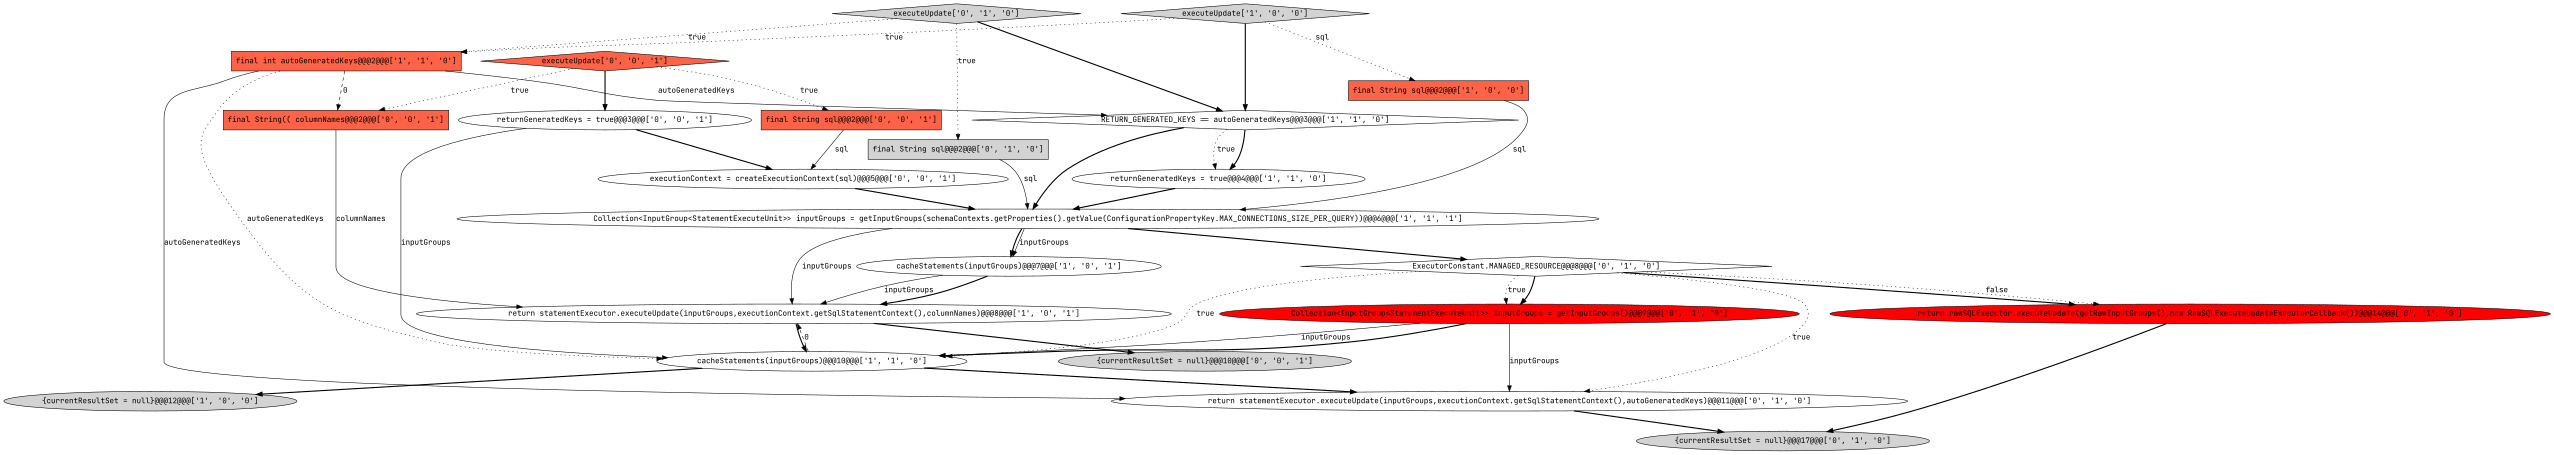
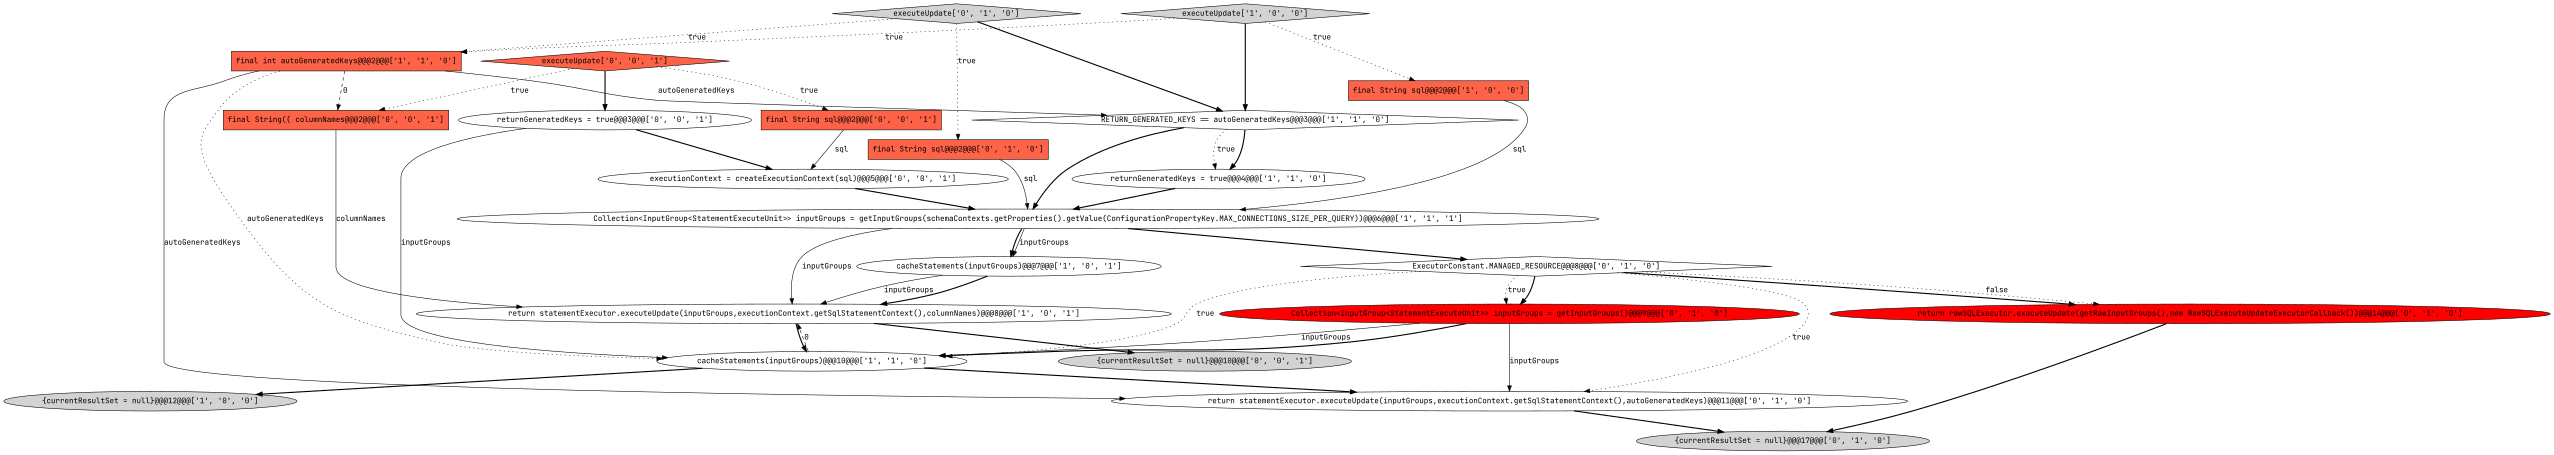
  digraph {
    fontname="JetBrains Mono"
    node [fillcolor=white fontname="JetBrains Mono" shape=ellipse style=filled]
    edge [fontname="JetBrains Mono" style=bold]
    n1 [fillcolor=tomato label="final String sql@@@2@@@['1', '0', '0']" shape=box]
    n2 [label="Collection<InputGroup<StatementExecuteUnit>> inputGroups = getInputGroups(schemaContexts.getProperties().getValue(ConfigurationPropertyKey.MAX_CONNECTIONS_SIZE_PER_QUERY))@@@6@@@['1', '1', '1']"]
    n3 [label="return statementExecutor.executeUpdate(inputGroups,executionContext.getSqlStatementContext(),columnNames)@@@8@@@['1', '0', '1']"]
    n4 [label="ExecutorConstant.MANAGED_RESOURCE@@@8@@@['0', '1', '0']" shape=diamond]
    n5 [label="cacheStatements(inputGroups)@@@7@@@['1', '0', '1']"]
    n6 [fillcolor=lightgray label="executeUpdate['0', '1', '0']" shape=diamond]
    n7 [label="RETURN_GENERATED_KEYS == autoGeneratedKeys@@@3@@@['1', '1', '0']" shape=diamond]
-   n8 [fillcolor=lightgray label="final String sql@@@2@@@['0', '1', '0']" shape=box]
+   n8 [fillcolor=tomato label="final String sql@@@2@@@['0', '1', '0']" shape=box]
    n9 [fillcolor=tomato label="final int autoGeneratedKeys@@@2@@@['1', '1', '0']" shape=box]
    n10 [label="returnGeneratedKeys = true@@@4@@@['1', '1', '0']"]
    n11 [label="cacheStatements(inputGroups)@@@10@@@['1', '1', '0']"]
    n12 [label="return statementExecutor.executeUpdate(inputGroups,executionContext.getSqlStatementContext(),autoGeneratedKeys)@@@11@@@['0', '1', '0']"]
    n13 [fillcolor=tomato label="final String(( columnNames@@@2@@@['0', '0', '1']" shape=box]
    n14 [fillcolor=tomato label="final String sql@@@2@@@['0', '0', '1']" shape=box]
    n15 [label="executionContext = createExecutionContext(sql)@@@5@@@['0', '0', '1']"]
    n16 [fillcolor=red label="return rawSQLExecutor.executeUpdate(getRawInputGroups(),new RawSQLExecuteUpdateExecutorCallback())@@@14@@@['0', '1', '0']"]
    n17 [fillcolor=lightgray label="{currentResultSet = null}@@@17@@@['0', '1', '0']"]
    n18 [fillcolor=lightgray label="executeUpdate['1', '0', '0']" shape=diamond]
    n19 [fillcolor=lightgray label="{currentResultSet = null}@@@10@@@['0', '0', '1']"]
    n20 [fillcolor=lightgray label="{currentResultSet = null}@@@12@@@['1', '0', '0']"]
    n21 [fillcolor=red label="Collection<InputGroup<StatementExecuteUnit>> inputGroups = getInputGroups()@@@9@@@['0', '1', '0']"]
    n22 [fillcolor=tomato label="executeUpdate['0', '0', '1']" shape=diamond]
    n23 [label="returnGeneratedKeys = true@@@3@@@['0', '0', '1']"]
    n1 -> n2 [label=sql style=solid]
    n2 -> n3 [label=inputGroups style=solid]
    n2 -> n4
    n2 -> n5
    n2 -> n5 [label=inputGroups style=solid]
    n3 -> n11
    n3 -> n19
    n4 -> n11 [label=true style=dotted]
    n4 -> n12 [label=true style=dotted]
    n4 -> n16
    n4 -> n16 [label=false style=dotted]
    n4 -> n21
    n4 -> n21 [label=true style=dotted]
    n5 -> n3 [label=inputGroups style=solid]
    n5 -> n3
    n6 -> n7
    n6 -> n8 [label=true style=dotted]
    n6 -> n9 [label=true style=dotted]
    n7 -> n2
    n7 -> n10
    n7 -> n10 [label=true style=dotted]
    n8 -> n2 [label=sql style=solid]
    n9 -> n7 [label=autoGeneratedKeys style=solid]
    n9 -> n11 [label=autoGeneratedKeys style=dotted]
    n9 -> n12 [label=autoGeneratedKeys style=solid]
    n9 -> n13 [label=0 style=dashed]
    n10 -> n2
    n11 -> n3 [label=0 style=dashed]
    n11 -> n12
    n11 -> n20
    n12 -> n17
    n13 -> n3 [label=columnNames style=solid]
    n14 -> n15 [label=sql style=solid]
    n15 -> n2
    n16 -> n17
-   n18 -> n1 [label=sql style=dotted]
+   n18 -> n1 [label=true style=dotted]
    n18 -> n7
    n18 -> n9 [label=true style=dotted]
    n21 -> n11 [label=inputGroups style=solid]
    n21 -> n11
    n21 -> n12 [label=inputGroups style=solid]
    n22 -> n13 [label=true style=dotted]
    n22 -> n14 [label=true style=dotted]
    n22 -> n23
    n23 -> n11 [label=inputGroups style=solid]
    n23 -> n15
  }
